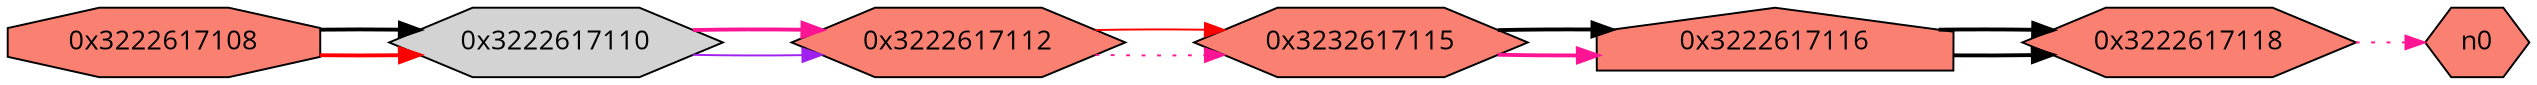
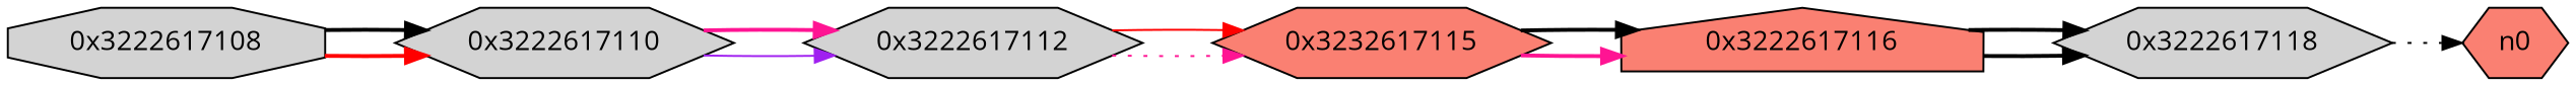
  digraph {
    fontname="Open Sans"
    rankdir=LR
    node [fillcolor=salmon fontname="Open Sans" shape=hexagon style=filled]
    edge [color=black fontname="Open Sans" style=bold]
-   n1 [label="0x3222617108" shape=octagon]
+   n1 [fillcolor=lightgrey label="0x3222617108" shape=octagon]
    n2 [fillcolor=lightgrey label="0x3222617110"]
-   n3 [label="0x3222617112"]
+   n3 [fillcolor=lightgrey label="0x3222617112"]
    n4 [label="0x3232617115"]
    n5 [label="0x3222617116" shape=house]
-   n6 [label="0x3222617118"]
+   n6 [fillcolor=lightgrey label="0x3222617118"]
    n0
    n1 -> n2 [color=red]
    n1 -> n2
    n2 -> n3 [color=purple style=solid]
    n2 -> n3 [color=deeppink]
    n3 -> n4 [color=deeppink style=dotted]
    n3 -> n4 [color=red style=solid]
    n4 -> n5 [color=deeppink]
    n4 -> n5
    n5 -> n6
    n5 -> n6
-   n6 -> n0 [color=deeppink style=dotted]
+   n6 -> n0 [style=dotted]
  }
